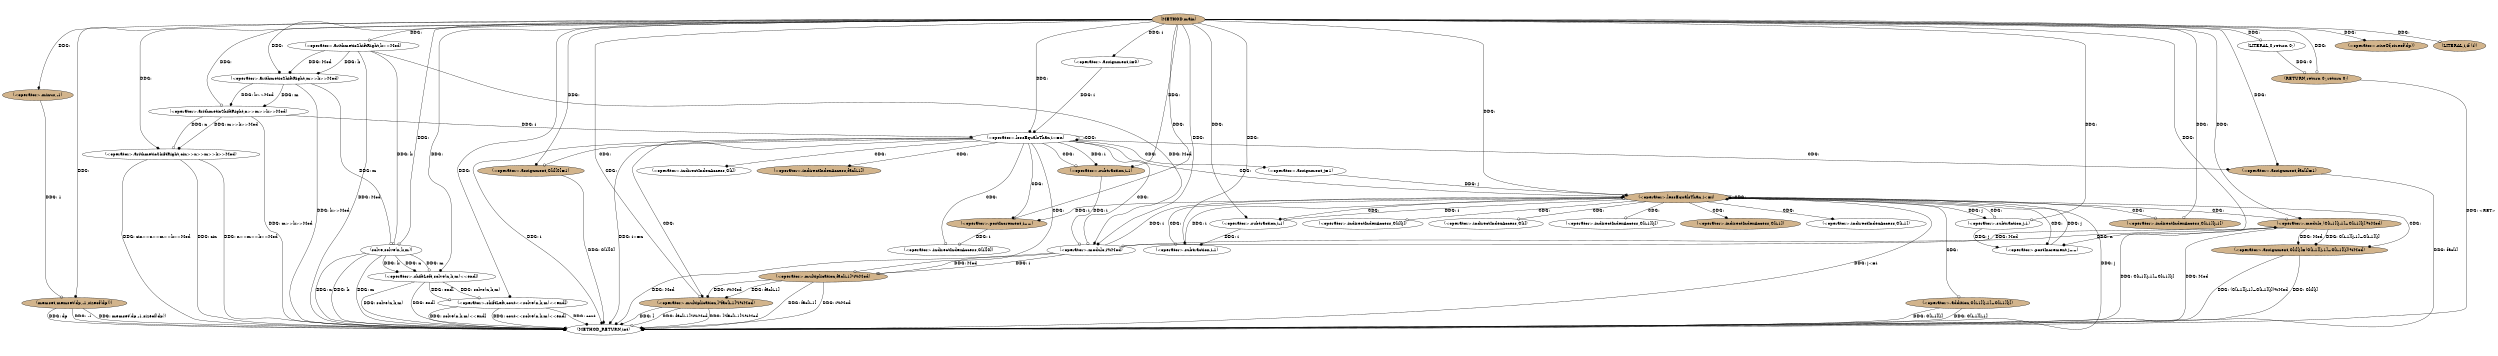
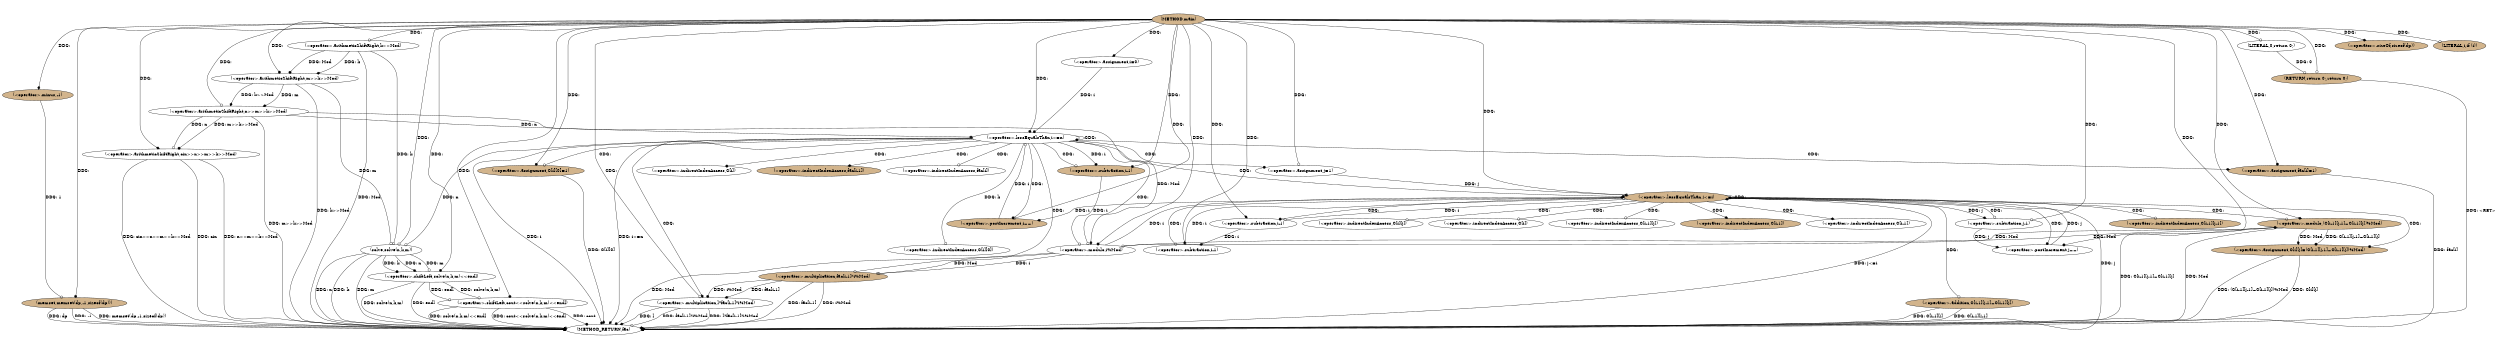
  digraph {
    node [fillcolor=white style=filled]
    edge [arrowhead=odot]
    n1 [fillcolor=tan label="(METHOD,main)"]
    n2 [fillcolor=tan label="(memset,memset(dp,-1,sizeof(dp)))"]
    n3 [label="(<operator>.arithmeticShiftRight,cin>>n>>m>>k>>Mod)"]
    n4 [label="(<operator>.shiftLeft,cout<<solve(n,k,m)<<endl)"]
    n5 [fillcolor=tan label="(RETURN,return 0;,return 0;)"]
    n6 [label="(<operator>.assignment,i=0)"]
    n7 [label="(<operator>.lessEqualsThan,i<=n)"]
    n8 [fillcolor=tan label="(<operator>.postIncrement,i++)"]
    n9 [label="(LITERAL,0,return 0;)"]
    n10 [fillcolor=tan label="(<operator>.minus,-1)"]
    n11 [fillcolor=tan label="(<operator>.sizeOf,sizeof(dp))"]
    n12 [label="(<operator>.arithmeticShiftRight,n>>m>>k>>Mod)"]
    n13 [fillcolor=tan label="(<operator>.assignment,C[i][0]=1)"]
-   n14 [fillcolor=tan label="(<operator>.multiplication,l*fac[i-1]*i%Mod)"]
+   n14 [label="(<operator>.multiplication,l*fac[i-1]*i%Mod)"]
    n15 [label="(<operator>.shiftLeft,solve(n,k,m)<<endl)"]
    n16 [label="(<operator>.arithmeticShiftRight,m>>k>>Mod)"]
    n17 [fillcolor=tan label="(LITERAL,i,if (i))"]
    n18 [label="(<operator>.assignment,j=1)"]
    n19 [fillcolor=tan label="(<operator>.lessEqualsThan,j<=i)"]
    n20 [label="(<operator>.postIncrement,j++)"]
    n21 [label="(solve,solve(n,k,m))"]
    n22 [label="(<operator>.arithmeticShiftRight,k>>Mod)"]
    n23 [fillcolor=tan label="(<operator>.assignment,fac[i]=1)"]
    n24 [label="(<operator>.modulo,i%Mod)"]
    n25 [fillcolor=tan label="(<operator>.modulo,(C[i-1][j-1]+C[i-1][j])%Mod)"]
    n26 [fillcolor=tan label="(<operator>.subtraction,i-1)"]
    n27 [label="(<operator>.subtraction,j-1)"]
    n28 [label="(<operator>.subtraction,i-1)"]
    n29 [label="(<operator>.subtraction,i-1)"]
-   n30 [label="(METHOD_RETURN,int)"]
+   n30 [label="(METHOD_RETURN,fac)"]
    n31 [fillcolor=tan label="(<operator>.multiplication,fac[i-1]*i%Mod)"]
    n32 [label="(<operator>.indirectIndexAccess,C[i][0])"]
    n33 [label="(<operator>.indirectIndexAccess,C[i])"]
    n34 [fillcolor=tan label="(<operator>.indirectIndexAccess,fac[i-1])"]
+   n35 [label="(<operator>.indirectIndexAccess,fac[i])"]
    n36 [fillcolor=tan label="(<operator>.assignment,C[i][j]=(C[i-1][j-1]+C[i-1][j])%Mod)"]
    n37 [fillcolor=tan label="(<operator>.addition,C[i-1][j-1]+C[i-1][j])"]
    n38 [label="(<operator>.indirectIndexAccess,C[i][j])"]
    n39 [label="(<operator>.indirectIndexAccess,C[i])"]
    n40 [fillcolor=tan label="(<operator>.indirectIndexAccess,C[i-1][j-1])"]
    n41 [label="(<operator>.indirectIndexAccess,C[i-1][j])"]
    n42 [fillcolor=tan label="(<operator>.indirectIndexAccess,C[i-1])"]
    n43 [label="(<operator>.indirectIndexAccess,C[i-1])"]
    n1 -> n2 [arrowhead=dot label="DDG: "]
    n1 -> n3 [arrowhead=diamond label="DDG: "]
    n1 -> n4 [arrowhead=dot label="DDG: "]
    n1 -> n5 [label="DDG: "]
-   n1 -> n6 [arrowhead=diamond label="DDG: i"]
+   n1 -> n6 [arrowhead=diamond label="DDG: "]
    n1 -> n7 [arrowhead=dot label="DDG: "]
    n1 -> n8 [label="DDG: "]
    n1 -> n9 [label="DDG: "]
    n1 -> n10 [arrowhead=diamond label="DDG: "]
    n1 -> n11 [arrowhead=diamond label="DDG: "]
    n1 -> n12 [label="DDG: "]
    n1 -> n13 [arrowhead=dot label="DDG: "]
    n1 -> n14 [label="CDG: "]
    n1 -> n15 [arrowhead=dot label="DDG: "]
    n1 -> n16 [arrowhead=dot label="DDG: "]
    n1 -> n17 [label="DDG: "]
-   n1 -> n40 [label="DDG: "]
+   n1 -> n18 [label="DDG: "]
    n1 -> n19 [arrowhead=diamond label="DDG: "]
    n1 -> n20 [arrowhead=dot label="DDG: "]
    n1 -> n21 [label="DDG: "]
    n1 -> n22 [label="DDG: "]
    n1 -> n23 [arrowhead=dot label="DDG: "]
    n1 -> n24 [arrowhead=dot label="DDG: "]
    n1 -> n25 [arrowhead=diamond label="DDG: "]
    n1 -> n26 [arrowhead=dot label="DDG: "]
    n1 -> n27 [label="DDG: "]
    n1 -> n28 [arrowhead=diamond label="DDG: "]
    n1 -> n29 [arrowhead=diamond label="DDG: "]
    n2 -> n30 [arrowhead=dot label="DDG: dp"]
    n2 -> n30 [arrowhead=dot label="DDG: -1"]
    n2 -> n30 [arrowhead=dot label="DDG: memset(dp,-1,sizeof(dp))"]
    n3 -> n30 [arrowhead=diamond label="DDG: n>>m>>k>>Mod"]
    n3 -> n30 [arrowhead=dot label="DDG: cin>>n>>m>>k>>Mod"]
    n3 -> n30 [arrowhead=diamond label="DDG: cin"]
    n4 -> n30 [label="DDG: solve(n,k,m)<<endl"]
    n4 -> n30 [label="DDG: cout<<solve(n,k,m)<<endl"]
    n4 -> n30 [arrowhead=dot label="DDG: cout"]
    n5 -> n30 [label="DDG: <RET>"]
    n6 -> n7 [arrowhead=dot label="DDG: i"]
    n7 -> n7 [arrowhead=dot label="CDG: "]
    n7 -> n8 [arrowhead=dot label="CDG: "]
    n7 -> n13 [label="CDG: "]
    n7 -> n14 [arrowhead=diamond label="CDG: "]
    n7 -> n18 [arrowhead=dot label="CDG: "]
    n7 -> n19 [arrowhead=dot label="CDG: "]
+   n7 -> n21 [label="DDG: n"]
    n7 -> n23 [arrowhead=diamond label="CDG: "]
    n7 -> n24 [label="CDG: "]
    n7 -> n26 [arrowhead=dot label="DDG: i"]
    n7 -> n26 [label="CDG: "]
    n7 -> n30 [arrowhead=dot label="DDG: i"]
    n7 -> n30 [arrowhead=diamond label="DDG: i<=n"]
    n7 -> n31 [label="CDG: "]
-   n7 -> n32 [label="CDG: "]
+   n7 -> n32 [label="DDG: k"]
    n7 -> n33 [arrowhead=dot label="CDG: "]
    n7 -> n34 [arrowhead=diamond label="CDG: "]
-   n8 -> n32 [label="DDG: i"]
+   n7 -> n35 [label="CDG: "]
+   n8 -> n7 [label="DDG: i"]
    n9 -> n5 [label="DDG: 0"]
    n10 -> n2 [label="DDG: 1"]
    n12 -> n3 [arrowhead=dot label="DDG: m>>k>>Mod"]
    n12 -> n3 [label="DDG: n"]
-   n12 -> n7 [arrowhead=diamond label="DDG: i"]
+   n12 -> n7 [arrowhead=diamond label="DDG: n"]
    n12 -> n30 [label="DDG: m>>k>>Mod"]
    n13 -> n30 [arrowhead=diamond label="DDG: C[i][0]"]
    n14 -> n30 [label="DDG: fac[i-1]*i%Mod"]
    n14 -> n30 [arrowhead=diamond label="DDG: l*fac[i-1]*i%Mod"]
    n14 -> n30 [arrowhead=diamond label="DDG: l"]
    n15 -> n4 [label="DDG: endl"]
    n15 -> n4 [label="DDG: solve(n,k,m)"]
    n15 -> n30 [arrowhead=dot label="DDG: solve(n,k,m)"]
    n15 -> n30 [label="DDG: endl"]
    n16 -> n12 [arrowhead=diamond label="DDG: k>>Mod"]
    n16 -> n12 [arrowhead=diamond label="DDG: m"]
    n16 -> n21 [label="DDG: m"]
    n16 -> n30 [label="DDG: k>>Mod"]
    n18 -> n19 [label="DDG: j"]
    n19 -> n8 [arrowhead=diamond label="DDG: i"]
    n19 -> n19 [arrowhead=diamond label="CDG: "]
    n19 -> n20 [arrowhead=dot label="CDG: "]
    n19 -> n25 [label="CDG: "]
    n19 -> n27 [arrowhead=diamond label="DDG: j"]
    n19 -> n27 [label="CDG: "]
    n19 -> n28 [label="DDG: i"]
    n19 -> n28 [arrowhead=dot label="CDG: "]
    n19 -> n29 [label="CDG: "]
    n19 -> n30 [arrowhead=diamond label="DDG: j"]
    n19 -> n30 [arrowhead=dot label="DDG: j<=i"]
    n19 -> n36 [arrowhead=dot label="CDG: "]
    n19 -> n37 [label="CDG: "]
    n19 -> n38 [label="CDG: "]
    n19 -> n39 [label="CDG: "]
    n19 -> n40 [label="CDG: "]
    n19 -> n41 [label="CDG: "]
    n19 -> n42 [arrowhead=diamond label="CDG: "]
    n19 -> n43 [arrowhead=diamond label="CDG: "]
    n20 -> n19 [arrowhead=dot label="DDG: j"]
    n21 -> n15 [label="DDG: m"]
    n21 -> n15 [arrowhead=dot label="DDG: k"]
    n21 -> n15 [arrowhead=diamond label="DDG: n"]
    n21 -> n30 [label="DDG: n"]
    n21 -> n30 [label="DDG: k"]
    n21 -> n30 [label="DDG: m"]
    n22 -> n16 [arrowhead=dot label="DDG: Mod"]
    n22 -> n16 [arrowhead=diamond label="DDG: k"]
    n22 -> n21 [label="DDG: k"]
-   n22 -> n24 [arrowhead=diamond label="DDG: Mod"]
+   n12 -> n24 [arrowhead=diamond label="DDG: Mod"]
    n22 -> n30 [arrowhead=dot label="DDG: Mod"]
    n23 -> n30 [arrowhead=dot label="DDG: fac[i]"]
    n24 -> n19 [arrowhead=diamond label="DDG: i"]
-   n24 -> n25 [arrowhead=dot label="DDG: n"]
+   n24 -> n25 [arrowhead=dot label="DDG: Mod"]
    n24 -> n30 [arrowhead=dot label="DDG: Mod"]
    n24 -> n31 [label="DDG: i"]
    n24 -> n31 [label="DDG: Mod"]
    n25 -> n24 [label="DDG: Mod"]
    n25 -> n30 [arrowhead=diamond label="DDG: C[i-1][j-1]+C[i-1][j]"]
    n25 -> n30 [arrowhead=dot label="DDG: Mod"]
    n25 -> n36 [arrowhead=diamond label="DDG: Mod"]
    n25 -> n36 [arrowhead=dot label="DDG: C[i-1][j-1]+C[i-1][j]"]
    n26 -> n24 [label="DDG: i"]
    n27 -> n20 [arrowhead=diamond label="DDG: j"]
    n28 -> n29 [arrowhead=diamond label="DDG: i"]
    n29 -> n19 [label="DDG: i"]
    n31 -> n14 [arrowhead=dot label="DDG: i%Mod"]
    n31 -> n14 [arrowhead=diamond label="DDG: fac[i-1]"]
    n31 -> n30 [arrowhead=diamond label="DDG: fac[i-1]"]
    n31 -> n30 [label="DDG: i%Mod"]
    n36 -> n30 [arrowhead=dot label="DDG: C[i][j]"]
    n36 -> n30 [arrowhead=dot label="DDG: (C[i-1][j-1]+C[i-1][j])%Mod"]
    n37 -> n30 [arrowhead=diamond label="DDG: C[i-1][j-1]"]
    n37 -> n30 [arrowhead=diamond label="DDG: C[i-1][j]"]
  }
